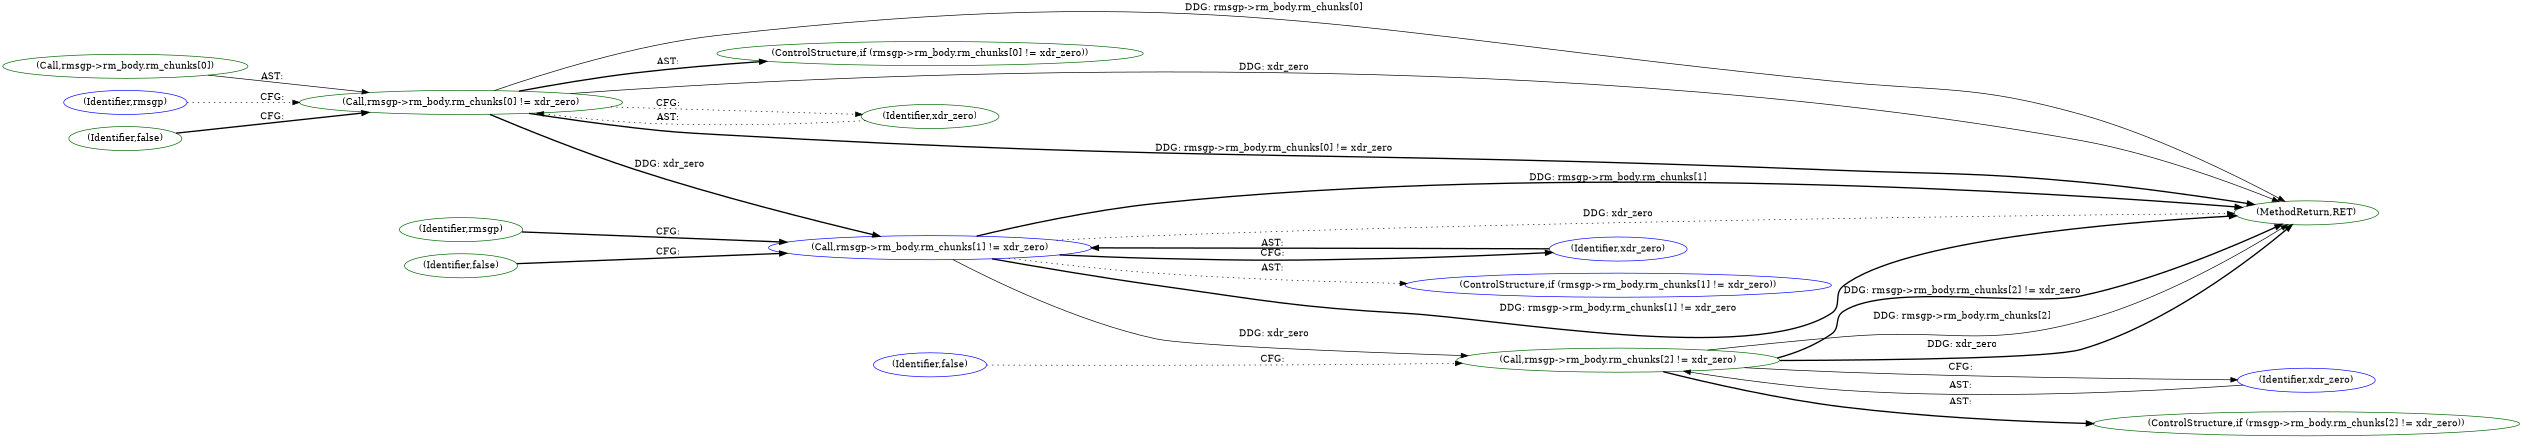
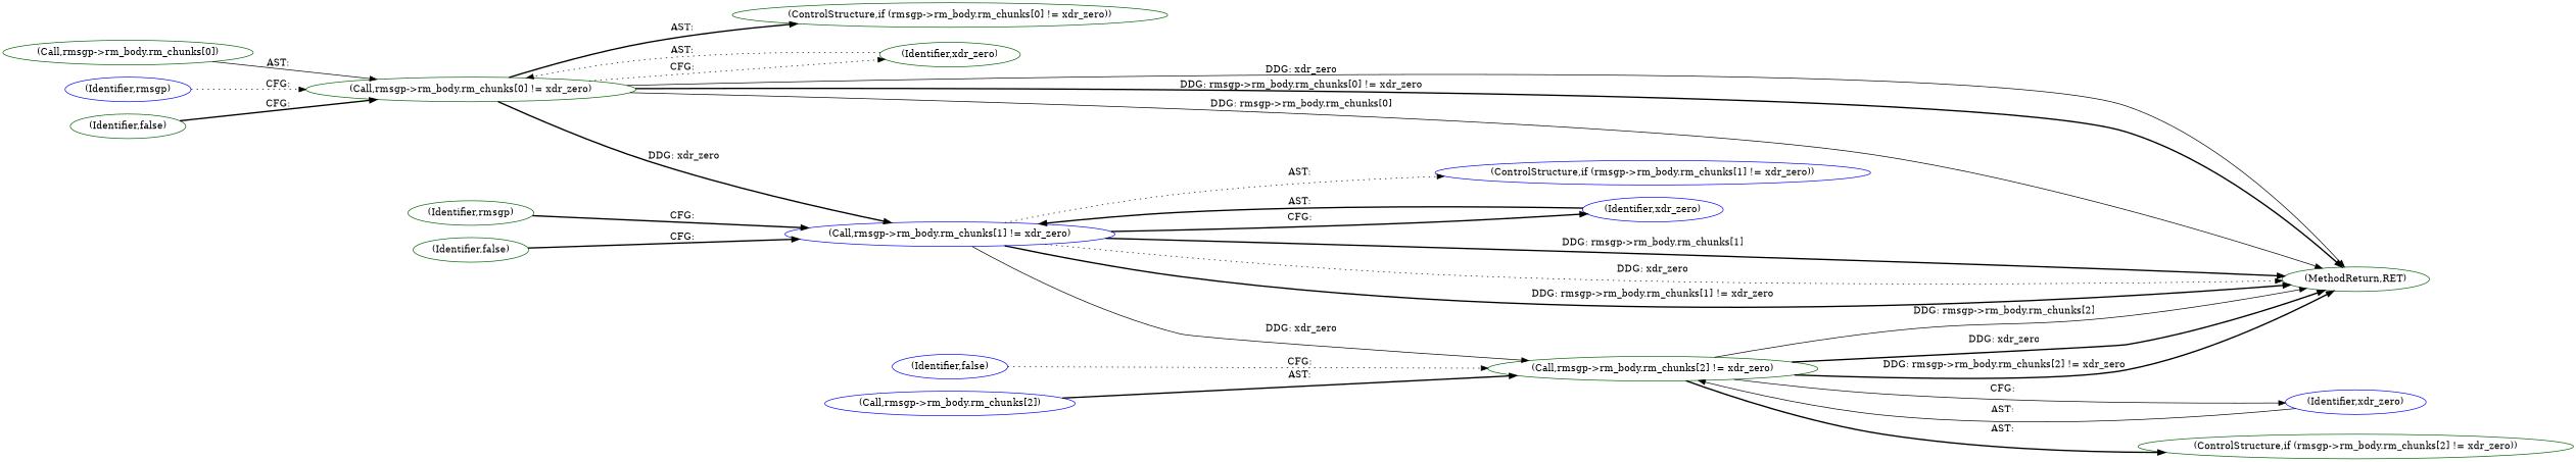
  digraph {
    rankdir=LR
    node [color=darkgreen]
    edge [style=bold]
    n1 [color=blue label="(Call,rmsgp->rm_body.rm_chunks[1] != xdr_zero)"]
    n2 [label="(Call,rmsgp->rm_body.rm_chunks[2] != xdr_zero)"]
    n3 [label="(MethodReturn,RET)"]
    n4 [color=blue label="(Identifier,xdr_zero)"]
    n5 [color=blue label="(ControlStructure,if (rmsgp->rm_body.rm_chunks[1] != xdr_zero))"]
    n6 [color=blue label="(Identifier,xdr_zero)"]
    n7 [label="(ControlStructure,if (rmsgp->rm_body.rm_chunks[2] != xdr_zero))"]
    n8 [label="(Call,rmsgp->rm_body.rm_chunks[0] != xdr_zero)"]
    n9 [label="(Identifier,xdr_zero)"]
    n10 [label="(ControlStructure,if (rmsgp->rm_body.rm_chunks[0] != xdr_zero))"]
    n11 [label="(Identifier,rmsgp)"]
    n12 [label="(Identifier,false)"]
    n13 [label="(Call,rmsgp->rm_body.rm_chunks[0])"]
    n14 [color=blue label="(Identifier,rmsgp)"]
    n15 [color=blue label="(Identifier,false)"]
    n16 [label="(Identifier,false)"]
+   n17 [color=blue label="(Call,rmsgp->rm_body.rm_chunks[2])"]
    n1 -> n2 [label="DDG: xdr_zero" style=solid]
    n1 -> n3 [label="DDG: rmsgp->rm_body.rm_chunks[1]"]
    n1 -> n3 [label="DDG: xdr_zero" style=dotted]
    n1 -> n3 [label="DDG: rmsgp->rm_body.rm_chunks[1] != xdr_zero"]
    n1 -> n4 [label="CFG: "]
    n1 -> n5 [label="AST: " style=dotted]
    n2 -> n3 [label="DDG: rmsgp->rm_body.rm_chunks[2]" style=solid]
    n2 -> n3 [label="DDG: xdr_zero"]
    n2 -> n3 [label="DDG: rmsgp->rm_body.rm_chunks[2] != xdr_zero"]
    n2 -> n6 [label="CFG: " style=solid]
    n2 -> n7 [label="AST: "]
    n4 -> n1 [label="AST: "]
    n6 -> n2 [label="AST: " style=solid]
    n8 -> n1 [label="DDG: xdr_zero"]
    n8 -> n3 [label="DDG: xdr_zero" style=solid]
    n8 -> n3 [label="DDG: rmsgp->rm_body.rm_chunks[0] != xdr_zero"]
    n8 -> n3 [label="DDG: rmsgp->rm_body.rm_chunks[0]" style=solid]
    n8 -> n9 [label="CFG: " style=dotted]
    n8 -> n10 [label="AST: "]
    n9 -> n8 [label="AST: " style=dotted]
    n11 -> n1 [label="CFG: "]
    n12 -> n1 [label="CFG: "]
    n13 -> n8 [label="AST: " style=solid]
    n14 -> n8 [label="CFG: " style=dotted]
    n15 -> n2 [label="CFG: " style=dotted]
    n16 -> n8 [label="CFG: "]
+   n17 -> n2 [label="AST: "]
  }
